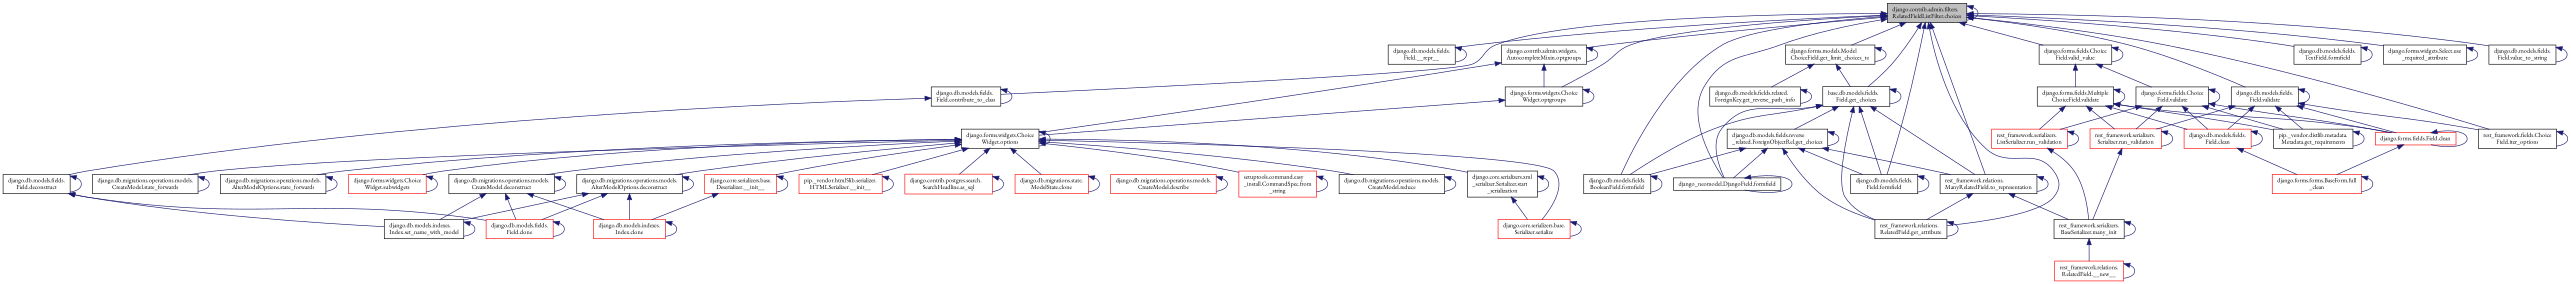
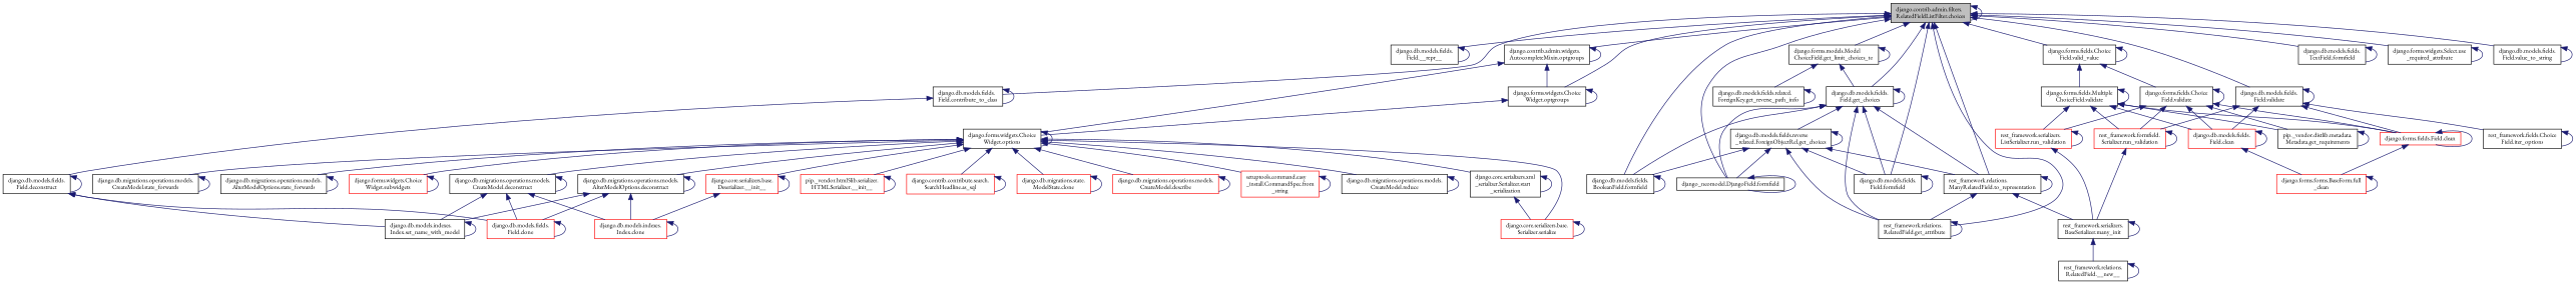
  digraph {
    fontname="EB Garamond"
    rankdir=TB
    node [color=black fillcolor=white fontname="EB Garamond" fontsize=10 shape=record style=filled]
    edge [color=midnightblue dir=back fontname="EB Garamond" fontsize=10 labelfontname=Helvetica labelfontsize=10 style=solid]
    n1 [fillcolor=grey75 fontcolor=black height=0.2 label="django.contrib.admin.filters.\lRelatedFieldListFilter.choices" width=0.4]
    n2 [height=0.2 label="django.db.models.fields.\lField.__repr__" width=0.4]
    n3 [height=0.2 label="django.db.models.fields.\lField.contribute_to_class" width=0.4]
    n4 [height=0.2 label="django.db.models.fields.\lBooleanField.formfield" width=0.4]
    n5 [height=0.2 label="django.db.models.fields.\lTextField.formfield" width=0.4]
    n6 [height=0.2 label="django_neomodel.DjangoField.formfield" width=0.4]
    n7 [height=0.2 label="django.db.models.fields.\lField.formfield" width=0.4]
    n8 [height=0.2 label="rest_framework.relations.\lRelatedField.get_attribute" width=0.4]
-   n9 [height=0.2 label="base.db.models.fields.\lField.get_choices" width=0.4]
+   n9 [height=0.2 label="django.db.models.fields.\lField.get_choices" width=0.4]
    n10 [height=0.2 label="rest_framework.relations.\lManyRelatedField.to_representation" width=0.4]
    n11 [height=0.2 label="django.forms.models.Model\lChoiceField.get_limit_choices_to" width=0.4]
    n12 [height=0.2 label="rest_framework.fields.Choice\lField.iter_options" width=0.4]
    n13 [height=0.2 label="django.contrib.admin.widgets.\lAutocompleteMixin.optgroups" width=0.4]
    n14 [height=0.2 label="django.forms.widgets.Choice\lWidget.optgroups" width=0.4]
    n15 [height=0.2 label="django.forms.widgets.Select.use\l_required_attribute" width=0.4]
    n16 [height=0.2 label="django.forms.fields.Choice\lField.valid_value" width=0.4]
    n17 [height=0.2 label="django.db.models.fields.\lField.validate" width=0.4]
    n18 [height=0.2 label="django.db.models.fields.\lField.value_to_string" width=0.4]
    n19 [height=0.2 label="django.db.models.fields.\lField.deconstruct" width=0.4]
    n20 [height=0.2 label="django.db.models.fields.reverse\l_related.ForeignObjectRel.get_choices" width=0.4]
    n21 [height=0.2 label="rest_framework.serializers.\lBaseSerializer.many_init" width=0.4]
    n22 [height=0.2 label="django.db.models.fields.related.\lForeignKey.get_reverse_path_info" width=0.4]
    n23 [height=0.2 label="django.forms.widgets.Choice\lWidget.options" width=0.4]
    n24 [height=0.2 label="django.forms.fields.Choice\lField.validate" width=0.4]
    n25 [height=0.2 label="django.forms.fields.Multiple\lChoiceField.validate" width=0.4]
    n26 [color=red height=0.2 label="django.forms.fields.Field.clean" width=0.4]
    n27 [color=red height=0.2 label="django.db.models.fields.\lField.clean" width=0.4]
    n28 [height=0.2 label="pip._vendor.distlib.metadata.\lMetadata.get_requirements" width=0.4]
-   n29 [color=red height=0.2 label="rest_framework.serializers.\lSerializer.run_validation" width=0.4]
+   n29 [color=red height=0.2 label="rest_framework.formfield.\lSerializer.run_validation" width=0.4]
    n30 [color=red height=0.2 label="django.db.models.fields.\lField.clone" width=0.4]
    n31 [height=0.2 label="django.db.models.indexes.\lIndex.set_name_with_model" width=0.4]
    n32 [color=red height=0.2 label="django.db.models.indexes.\lIndex.clone" width=0.4]
-   n33 [color=red height=0.2 label="rest_framework.relations.\lRelatedField.__new__" width=0.4]
+   n33 [height=0.2 label="rest_framework.relations.\lRelatedField.__new__" width=0.4]
    n34 [color=red height=0.2 label="pip._vendor.html5lib.serializer.\lHTMLSerializer.__init__" width=0.4]
    n35 [color=red height=0.2 label="django.core.serializers.base.\lDeserializer.__init__" width=0.4]
-   n36 [color=red height=0.2 label="django.contrib.postgres.search.\lSearchHeadline.as_sql" width=0.4]
+   n36 [color=red height=0.2 label="django.contrib.contribute.search.\lSearchHeadline.as_sql" width=0.4]
    n37 [color=red height=0.2 label="django.db.migrations.state.\lModelState.clone" width=0.4]
    n38 [height=0.2 label="django.db.migrations.operations.models.\lCreateModel.deconstruct" width=0.4]
    n39 [height=0.2 label="django.db.migrations.operations.models.\lAlterModelOptions.deconstruct" width=0.4]
    n40 [color=red height=0.2 label="django.db.migrations.operations.models.\lCreateModel.describe" width=0.4]
    n41 [color=red height=0.2 label="setuptools.command.easy\l_install.CommandSpec.from\l_string" width=0.4]
    n42 [height=0.2 label="django.db.migrations.operations.models.\lCreateModel.reduce" width=0.4]
    n43 [color=red height=0.2 label="django.core.serializers.base.\lSerializer.serialize" width=0.4]
    n44 [height=0.2 label="django.core.serializers.xml\l_serializer.Serializer.start\l_serialization" width=0.4]
    n45 [height=0.2 label="django.db.migrations.operations.models.\lCreateModel.state_forwards" width=0.4]
    n46 [height=0.2 label="django.db.migrations.operations.models.\lAlterModelOptions.state_forwards" width=0.4]
    n47 [color=red height=0.2 label="django.forms.widgets.Choice\lWidget.subwidgets" width=0.4]
    n48 [color=red height=0.2 label="rest_framework.serializers.\lListSerializer.run_validation" width=0.4]
    n49 [color=red height=0.2 label="django.forms.forms.BaseForm.full\l_clean" width=0.4]
    n1 -> n1
    n1 -> n2
    n1 -> n3
    n1 -> n4
    n1 -> n5
    n1 -> n6
    n1 -> n7
    n1 -> n8
    n1 -> n9
    n1 -> n10
    n1 -> n11
-   n1 -> n12
    n1 -> n13
    n1 -> n14
    n1 -> n15
    n1 -> n16
    n1 -> n17
    n1 -> n18
    n2 -> n2
    n3 -> n3
    n3 -> n19
    n4 -> n4
    n5 -> n5
    n6 -> n6
    n7 -> n7
    n8 -> n8
    n9 -> n4
    n9 -> n6
    n9 -> n7
    n9 -> n8
    n9 -> n9
    n9 -> n10
    n9 -> n20
    n10 -> n8
    n10 -> n10
    n10 -> n21
    n11 -> n9
    n11 -> n11
    n11 -> n22
    n12 -> n12
    n13 -> n13
    n13 -> n14
    n13 -> n23
    n14 -> n14
    n14 -> n23
    n15 -> n15
    n16 -> n16
    n16 -> n24
    n16 -> n25
    n17 -> n12
    n17 -> n17
    n17 -> n26
    n17 -> n27
-   n17 -> n28
    n17 -> n29
    n18 -> n18
    n19 -> n19
    n19 -> n30
    n19 -> n31
    n20 -> n4
    n20 -> n6
    n20 -> n7
    n20 -> n8
    n20 -> n10
    n20 -> n20
    n21 -> n21
    n21 -> n33
    n22 -> n22
    n23 -> n23
    n23 -> n34
    n23 -> n35
    n23 -> n36
    n23 -> n37
    n23 -> n38
    n23 -> n39
+   n23 -> n40
    n23 -> n41
    n23 -> n42
    n23 -> n43
    n23 -> n44
    n23 -> n45
    n23 -> n46
    n23 -> n47
    n24 -> n24
    n24 -> n26
    n24 -> n27
    n24 -> n28
    n24 -> n29
    n24 -> n48
    n25 -> n25
    n25 -> n26
    n25 -> n27
    n25 -> n28
    n25 -> n29
    n25 -> n48
    n26 -> n26
    n26 -> n49
    n27 -> n27
    n27 -> n49
    n28 -> n28
    n29 -> n21
    n29 -> n29
    n30 -> n30
    n31 -> n31
    n32 -> n32
    n33 -> n33
    n34 -> n34
    n35 -> n32
    n35 -> n35
    n36 -> n36
    n37 -> n37
    n38 -> n30
    n38 -> n31
    n38 -> n32
    n38 -> n38
    n39 -> n30
    n39 -> n31
    n39 -> n32
    n39 -> n39
    n40 -> n40
    n41 -> n41
    n42 -> n42
    n43 -> n43
    n44 -> n43
    n44 -> n44
    n45 -> n45
    n46 -> n46
    n47 -> n47
    n48 -> n21
    n48 -> n48
    n49 -> n49
  }
